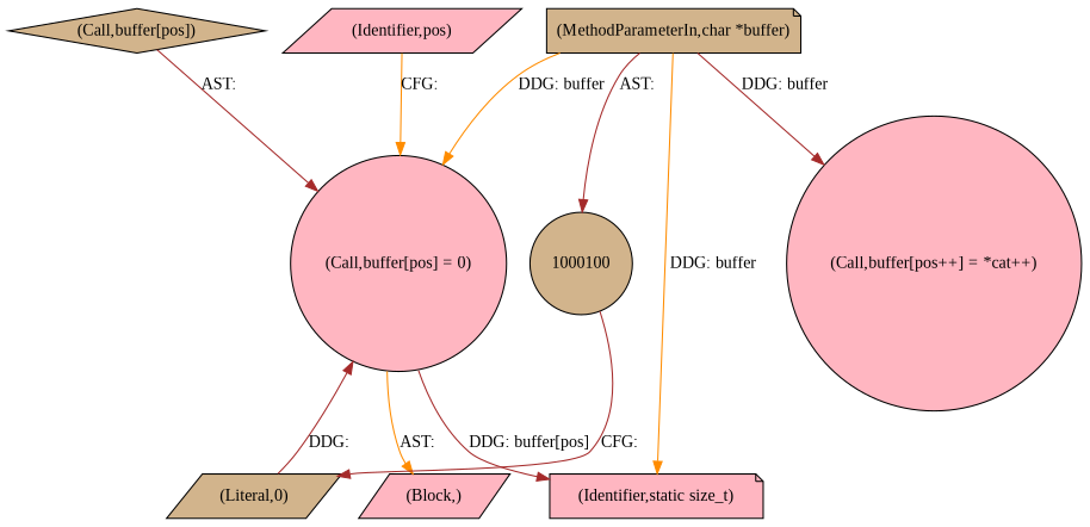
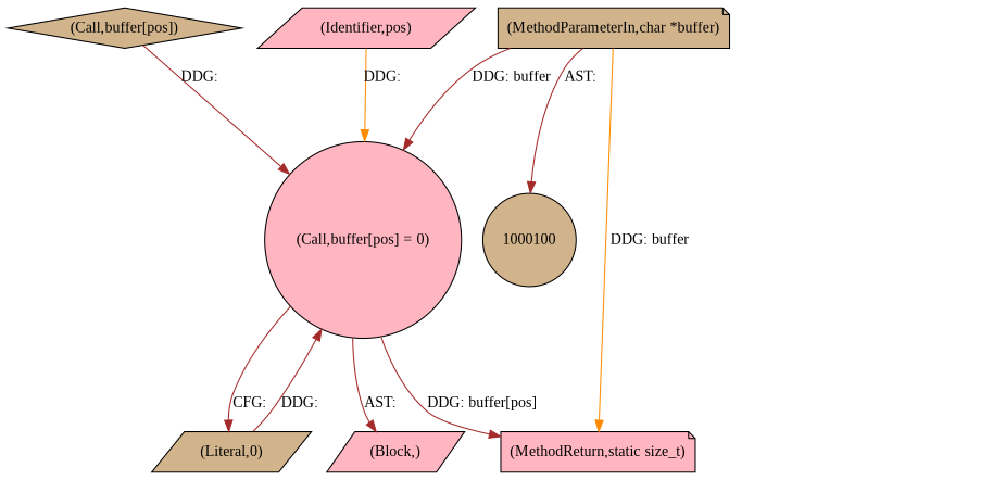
  digraph {
    fontname="Liberation Serif"
    node [fillcolor=lightpink fontname="Liberation Serif" shape=circle style=filled]
    edge [color=brown fontname="Liberation Serif"]
    n1 [label="(Call,buffer[pos] = 0)"]
    n2 [fillcolor=tan label="(Literal,0)" shape=parallelogram]
    n3 [label="(Block,)" shape=parallelogram]
-   n4 [label="(Identifier,static size_t)" shape=note]
+   n4 [label="(MethodReturn,static size_t)" shape=note]
    n5 [fillcolor=tan label="(MethodParameterIn,char *buffer)" shape=note]
-   n6 [label="(Call,buffer[pos++] = *cat++)"]
    1000100 [fillcolor=tan]
    n8 [fillcolor=tan label="(Call,buffer[pos])" shape=diamond]
    n9 [label="(Identifier,pos)" shape=parallelogram]
-   1000100 -> n2 [label="CFG: "]
-   n1 -> n3 [color=darkorange label="AST: "]
+   n1 -> n2 [label="CFG: "]
+   n1 -> n3 [label="AST: "]
    n1 -> n4 [label="DDG: buffer[pos]"]
    n2 -> n1 [label="DDG: "]
-   n5 -> n1 [color=darkorange label="DDG: buffer"]
+   n5 -> n1 [label="DDG: buffer"]
    n5 -> n4 [color=darkorange label="DDG: buffer"]
-   n5 -> n6 [label="DDG: buffer"]
    n5 -> 1000100 [label="AST: "]
-   n8 -> n1 [label="AST: "]
-   n9 -> n1 [color=darkorange label="CFG: "]
+   n8 -> n1 [label="DDG: "]
+   n9 -> n1 [color=darkorange label="DDG: "]
  }
